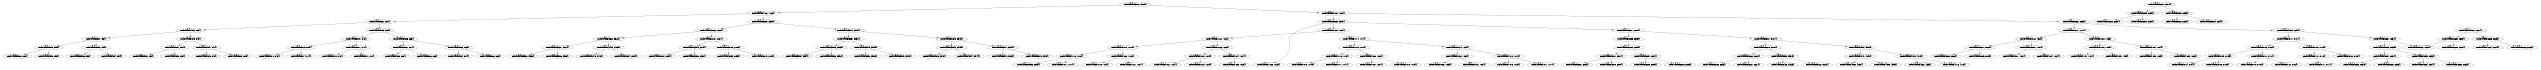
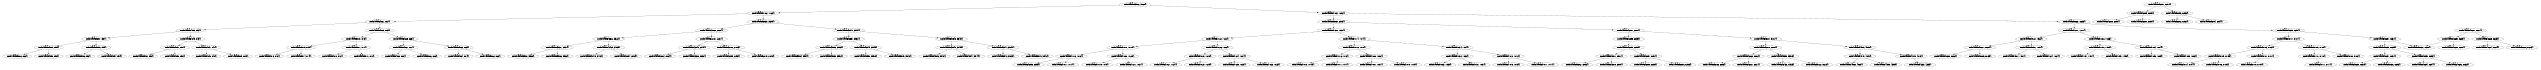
  digraph {
    n1 [label="Node{data=[3560, 3560]}"]
    n2 [label="Node{data=[1162, 1162]}"]
    n3 [label="Node{data=[7082, 7082]}"]
    n4 [label="Node{data=[861, 861]}"]
    n5 [label="Node{data=[3539, 3539]}"]
    n6 [label="Node{data=[6903, 6903]}"]
    n7 [label="Node{data=[8683, 8683]}"]
    n8 [label="Node{data=[853, 853]}"]
    n9 [label="Node{data=[869, 869]}"]
    n10 [label="Node{data=[2868, 2868]}"]
    n11 [label="Node{data=[3547, 3547]}"]
    n12 [label="Node{data=[849, 849]}"]
    n13 [label="Node{data=[857, 857]}"]
    n14 [label="Node{data=[865, 865]}"]
    n15 [label="Node{data=[873, 873]}"]
    n16 [label="Node{data=[841, 841]}"]
    n17 [label="Node{data=[851, 851]}"]
    n18 [label="Node{data=[855, 855]}"]
    n19 [label="Node{data=[859, 859]}"]
    n20 [label="Node{data=[809, 809]}"]
    n21 [label="Node{data=[848, 848]}"]
    n22 [label="Node{data=[850, 850]}"]
    n23 [label="Node{data=[852, 852]}"]
    n24 [label="Node{data=[854, 854]}"]
    n25 [label="Node{data=[856, 856]}"]
    n26 [label="Node{data=[858, 858]}"]
    n27 [label="Node{data=[860, 860]}"]
    n28 [label="Node{data=[863, 863]}"]
    n29 [label="Node{data=[867, 867]}"]
    n30 [label="Node{data=[871, 871]}"]
    n31 [label="Node{data=[875, 875]}"]
    n32 [label="Node{data=[862, 862]}"]
    n33 [label="Node{data=[864, 864]}"]
    n34 [label="Node{data=[866, 866]}"]
    n35 [label="Node{data=[868, 868]}"]
    n36 [label="Node{data=[870, 870]}"]
    n37 [label="Node{data=[872, 872]}"]
    n38 [label="Node{data=[874, 874]}"]
    n39 [label="Node{data=[876, 876]}"]
    n40 [label="Node{data=[2281, 2281]}"]
    n41 [label="Node{data=[3522, 3522]}"]
    n42 [label="Node{data=[3543, 3543]}"]
    n43 [label="Node{data=[3551, 3551]}"]
    n44 [label="Node{data=[2106, 2106]}"]
    n45 [label="Node{data=[2345, 2345]}"]
    n46 [label="Node{data=[3465, 3465]}"]
    n47 [label="Node{data=[3537, 3537]}"]
    n48 [label="Node{data=[2079, 2079]}"]
    n49 [label="Node{data=[2253, 2253]}"]
    n50 [label="Node{data=[2338, 2338]}"]
    n51 [label="Node{data=[2864, 2864]}"]
    n52 [label="Node{data=[2894, 2894]}"]
    n53 [label="Node{data=[3473, 3473]}"]
    n54 [label="Node{data=[3536, 3536]}"]
    n55 [label="Node{data=[3538, 3538]}"]
    n56 [label="Node{data=[3541, 3541]}"]
    n57 [label="Node{data=[3545, 3545]}"]
    n58 [label="Node{data=[3549, 3549]}"]
    n59 [label="Node{data=[3553, 3553]}"]
    n60 [label="Node{data=[3540, 3540]}"]
    n61 [label="Node{data=[3542, 3542]}"]
    n62 [label="Node{data=[3544, 3544]}"]
    n63 [label="Node{data=[3546, 3546]}"]
    n64 [label="Node{data=[3548, 3548]}"]
    n65 [label="Node{data=[3550, 3550]}"]
    n66 [label="Node{data=[3552, 3552]}"]
    n67 [label="Node{data=[3554, 3554]}"]
    n68 [label="Node{data=[6887, 6887]}"]
    n69 [label="Node{data=[7030, 7030]}"]
    n70 [label="Node{data=[7217, 7217]}"]
    n71 [label="Node{data=[8699, 8699]}"]
    n72 [label="Node{data=[5007, 5007]}"]
    n73 [label="Node{data=[6895, 6895]}"]
    n74 [label="Node{data=[7022, 7022]}"]
    n75 [label="Node{data=[7074, 7074]}"]
    n76 [label="Node{data=[4589, 4589]}"]
    n77 [label="Node{data=[6810, 6810]}"]
    n78 [label="Node{data=[6899, 6899]}"]
    n79 [label="Node{data=[4219, 4219]}"]
    n80 [label="Node{data=[4840, 4840]}"]
    n81 [label="Node{data=[5398, 5398]}"]
    n82 [label="Node{data=[6862, 6862]}"]
-   n83 [label="Node{data=[4176, 4176]}"]
    n84 [label="Node{data=[4233, 4233]}"]
    n85 [label="Node{data=[4595, 4595]}"]
    n86 [label="Node{data=[4968, 4968]}"]
    n87 [label="Node{data=[5022, 5022]}"]
    n88 [label="Node{data=[6466, 6466]}"]
    n89 [label="Node{data=[6821, 6821]}"]
    n90 [label="Node{data=[6886, 6886]}"]
    n91 [label="Node{data=[6891, 6891]}"]
    n92 [label="Node{data=[6889, 6889]}"]
    n93 [label="Node{data=[6893, 6893]}"]
    n94 [label="Node{data=[6897, 6897]}"]
    n95 [label="Node{data=[6901, 6901]}"]
    n96 [label="Node{data=[6888, 6888]}"]
    n97 [label="Node{data=[6890, 6890]}"]
    n98 [label="Node{data=[6892, 6892]}"]
    n99 [label="Node{data=[6894, 6894]}"]
    n100 [label="Node{data=[6896, 6896]}"]
    n101 [label="Node{data=[6898, 6898]}"]
    n102 [label="Node{data=[6900, 6900]}"]
    n103 [label="Node{data=[6902, 6902]}"]
    n104 [label="Node{data=[7018, 7018]}"]
    n105 [label="Node{data=[7026, 7026]}"]
    n106 [label="Node{data=[7034, 7034]}"]
    n107 [label="Node{data=[7078, 7078]}"]
    n108 [label="Node{data=[7016, 7016]}"]
    n109 [label="Node{data=[7020, 7020]}"]
    n110 [label="Node{data=[7024, 7024]}"]
    n111 [label="Node{data=[7028, 7028]}"]
    n112 [label="Node{data=[6993, 6993]}"]
    n113 [label="Node{data=[7017, 7017]}"]
    n114 [label="Node{data=[7019, 7019]}"]
    n115 [label="Node{data=[7021, 7021]}"]
    n116 [label="Node{data=[7023, 7023]}"]
    n117 [label="Node{data=[7025, 7025]}"]
    n118 [label="Node{data=[7027, 7027]}"]
    n119 [label="Node{data=[7029, 7029]}"]
    n120 [label="Node{data=[7032, 7032]}"]
    n121 [label="Node{data=[7072, 7072]}"]
    n122 [label="Node{data=[7076, 7076]}"]
    n123 [label="Node{data=[7080, 7080]}"]
    n124 [label="Node{data=[7031, 7031]}"]
    n125 [label="Node{data=[7033, 7033]}"]
    n126 [label="Node{data=[7071, 7071]}"]
    n127 [label="Node{data=[7073, 7073]}"]
    n128 [label="Node{data=[7075, 7075]}"]
    n129 [label="Node{data=[7077, 7077]}"]
    n130 [label="Node{data=[7079, 7079]}"]
    n131 [label="Node{data=[7081, 7081]}"]
    n132 [label="Node{data=[7086, 7086]}"]
    n133 [label="Node{data=[7922, 7922]}"]
    n134 [label="Node{data=[8691, 8691]}"]
    n135 [label="Node{data=[8707, 8707]}"]
    n136 [label="Node{data=[7084, 7084]}"]
    n137 [label="Node{data=[7190, 7190]}"]
    n138 [label="Node{data=[7851, 7851]}"]
    n139 [label="Node{data=[8681, 8681]}"]
    n140 [label="Node{data=[7083, 7083]}"]
    n141 [label="Node{data=[7085, 7085]}"]
    n142 [label="Node{data=[7159, 7159]}"]
    n143 [label="Node{data=[7197, 7197]}"]
    n144 [label="Node{data=[7624, 7624]}"]
    n145 [label="Node{data=[7907, 7907]}"]
    n146 [label="Node{data=[8065, 8065]}"]
    n147 [label="Node{data=[8682, 8682]}"]
    n148 [label="Node{data=[8695, 8695]}"]
    n149 [label="Node{data=[8690, 8690]}"]
    n150 [label="Node{data=[8703, 8703]}"]
    n151 [label="Node{data=[8709, 8709]}"]
    n152 [label="Node{data=[8687, 8687]}"]
    n153 [label="Node{data=[8685, 8685]}"]
    n154 [label="Node{data=[8689, 8689]}"]
    n155 [label="Node{data=[8693, 8693]}"]
    n156 [label="Node{data=[8697, 8697]}"]
    n157 [label="Node{data=[8684, 8684]}"]
    n158 [label="Node{data=[8686, 8686]}"]
    n159 [label="Node{data=[8688, 8688]}"]
    n160 [label="Node{data=[8692, 8692]}"]
    n161 [label="Node{data=[8694, 8694]}"]
    n162 [label="Node{data=[8696, 8696]}"]
    n163 [label="Node{data=[8698, 8698]}"]
    n164 [label="Node{data=[8701, 8701]}"]
    n165 [label="Node{data=[8705, 8705]}"]
    n166 [label="Node{data=[8708, 8708]}"]
    n167 [label="Node{data=[8710, 8710]}"]
    n168 [label="Node{data=[8700, 8700]}"]
-   n169 [label="Node{data=[8702, 8702]}"]
    n170 [label="Node{data=[8704, 8704]}"]
    n171 [label="Node{data=[8706, 8706]}"]
    n172 [label="Node{data=[8711, 8711]}"]
    n1 -> n2
    n1 -> n3
    n2 -> n4
    n2 -> n5
    n3 -> n6
    n3 -> n7
    n4 -> n8
    n4 -> n9
    n5 -> n10
    n5 -> n11
    n6 -> n68
    n6 -> n69
    n7 -> n70
    n7 -> n71
    n8 -> n12
    n8 -> n13
    n9 -> n14
    n9 -> n15
    n10 -> n40
    n10 -> n41
    n11 -> n42
    n11 -> n43
    n12 -> n16
    n12 -> n17
    n13 -> n18
    n13 -> n19
    n14 -> n28
    n14 -> n29
    n15 -> n30
    n15 -> n31
    n16 -> n20
    n16 -> n21
    n17 -> n22
    n17 -> n23
    n18 -> n24
    n18 -> n25
    n19 -> n26
    n19 -> n27
    n28 -> n32
    n28 -> n33
    n29 -> n34
    n29 -> n35
    n30 -> n36
    n30 -> n37
    n31 -> n38
    n31 -> n39
    n40 -> n44
    n40 -> n45
    n41 -> n46
    n41 -> n47
    n42 -> n56
    n42 -> n57
    n43 -> n58
    n43 -> n59
    n44 -> n48
    n44 -> n49
    n45 -> n50
    n45 -> n51
    n46 -> n52
    n46 -> n53
    n47 -> n54
    n47 -> n55
    n56 -> n60
    n56 -> n61
    n57 -> n62
    n57 -> n63
    n58 -> n64
    n58 -> n65
    n59 -> n66
    n59 -> n67
    n68 -> n72
    n68 -> n73
    n69 -> n74
    n69 -> n75
    n70 -> n132
    n70 -> n133
    n71 -> n134
    n71 -> n135
    n72 -> n76
    n72 -> n77
    n73 -> n78
    n74 -> n104
    n74 -> n105
    n75 -> n106
    n75 -> n107
    n76 -> n79
    n76 -> n80
    n77 -> n81
    n77 -> n82
    n78 -> n94
    n78 -> n95
-   n79 -> n83
    n79 -> n84
    n80 -> n85
    n80 -> n86
    n81 -> n87
    n81 -> n88
    n82 -> n89
    n82 -> n90
    n91 -> n92
    n91 -> n93
    n92 -> n96
    n92 -> n97
    n93 -> n98
    n93 -> n99
    n94 -> n100
    n94 -> n101
    n95 -> n102
    n95 -> n103
    n104 -> n108
    n104 -> n109
    n105 -> n110
    n105 -> n111
    n106 -> n120
    n106 -> n121
    n107 -> n122
    n107 -> n123
    n108 -> n112
    n108 -> n113
    n109 -> n114
    n109 -> n115
-   n6 -> n116
+   n110 -> n116
    n110 -> n117
    n111 -> n118
    n111 -> n119
    n120 -> n124
    n120 -> n125
    n121 -> n126
    n121 -> n127
    n122 -> n128
    n122 -> n129
    n123 -> n130
    n123 -> n131
    n132 -> n136
    n132 -> n137
    n133 -> n138
    n133 -> n139
    n134 -> n148
    n134 -> n149
    n135 -> n150
    n135 -> n151
    n136 -> n140
    n136 -> n141
    n137 -> n142
    n137 -> n143
    n138 -> n144
    n138 -> n145
    n139 -> n146
    n139 -> n147
    n148 -> n155
    n148 -> n156
    n150 -> n164
    n150 -> n165
    n151 -> n166
    n151 -> n167
    n152 -> n153
    n152 -> n154
    n153 -> n157
    n153 -> n158
    n154 -> n149
    n154 -> n159
    n155 -> n160
    n155 -> n161
    n156 -> n162
    n156 -> n163
    n164 -> n168
-   n164 -> n169
    n165 -> n170
    n165 -> n171
    n167 -> n172
  }
